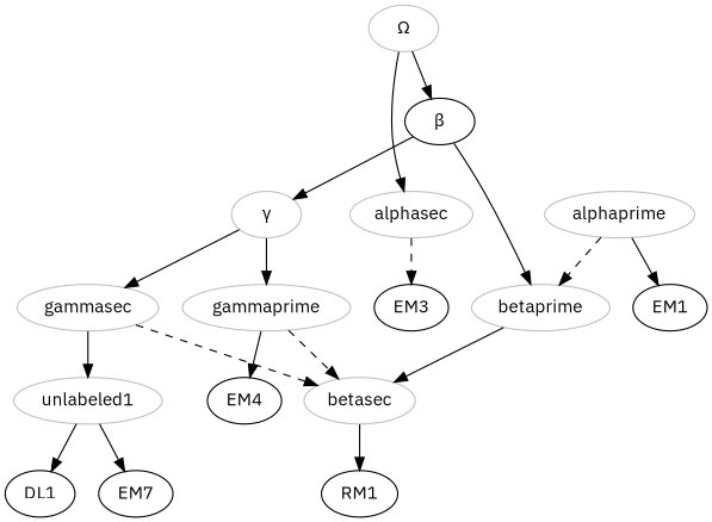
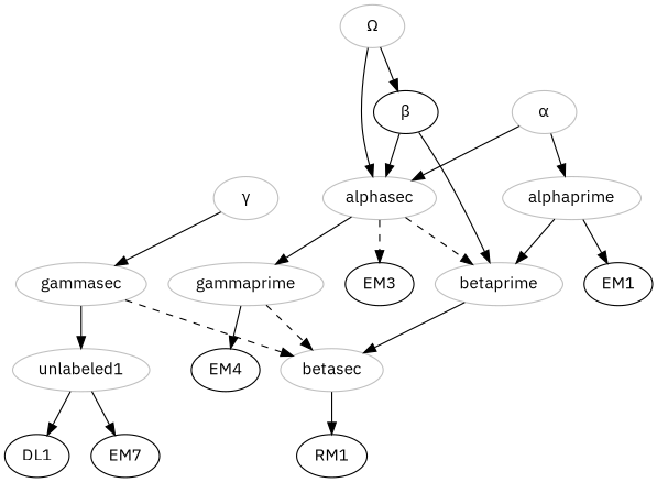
  digraph {
    fontname="IBM Plex Sans"
    node [color=grey fontname="IBM Plex Sans"]
    edge [fontname="IBM Plex Sans"]
    n1 [label="Ω"]
    n2 [color=black label="β"]
    alphasec
+   n4 [label="α"]
    alphaprime
    n6 [label="γ"]
    betaprime
    EM1 [color=""]
    EM3 [color=""]
    gammaprime
    gammasec
    betasec
    EM4 [color=""]
    unlabeled1
    RM1 [color=""]
    DL1 [color=""]
    n17 [label=EM7 color=""]
    n1 -> n2
    n1 -> alphasec
-   n2 -> n6
+   n2 -> alphasec
    n2 -> betaprime
+   alphasec -> betaprime [style=dashed]
    alphasec -> EM3 [style=dashed]
-   alphaprime -> betaprime [style=dashed]
+   n4 -> alphasec
+   n4 -> alphaprime
+   alphaprime -> betaprime [style=solid]
    alphaprime -> EM1
-   n6 -> gammaprime
+   alphasec -> gammaprime
    n6 -> gammasec
    betaprime -> betasec
    gammaprime -> betasec [style=dashed]
    gammaprime -> EM4
    gammasec -> betasec [style=dashed]
    gammasec -> unlabeled1
    betasec -> RM1
    unlabeled1 -> DL1
    unlabeled1 -> n17
  }
